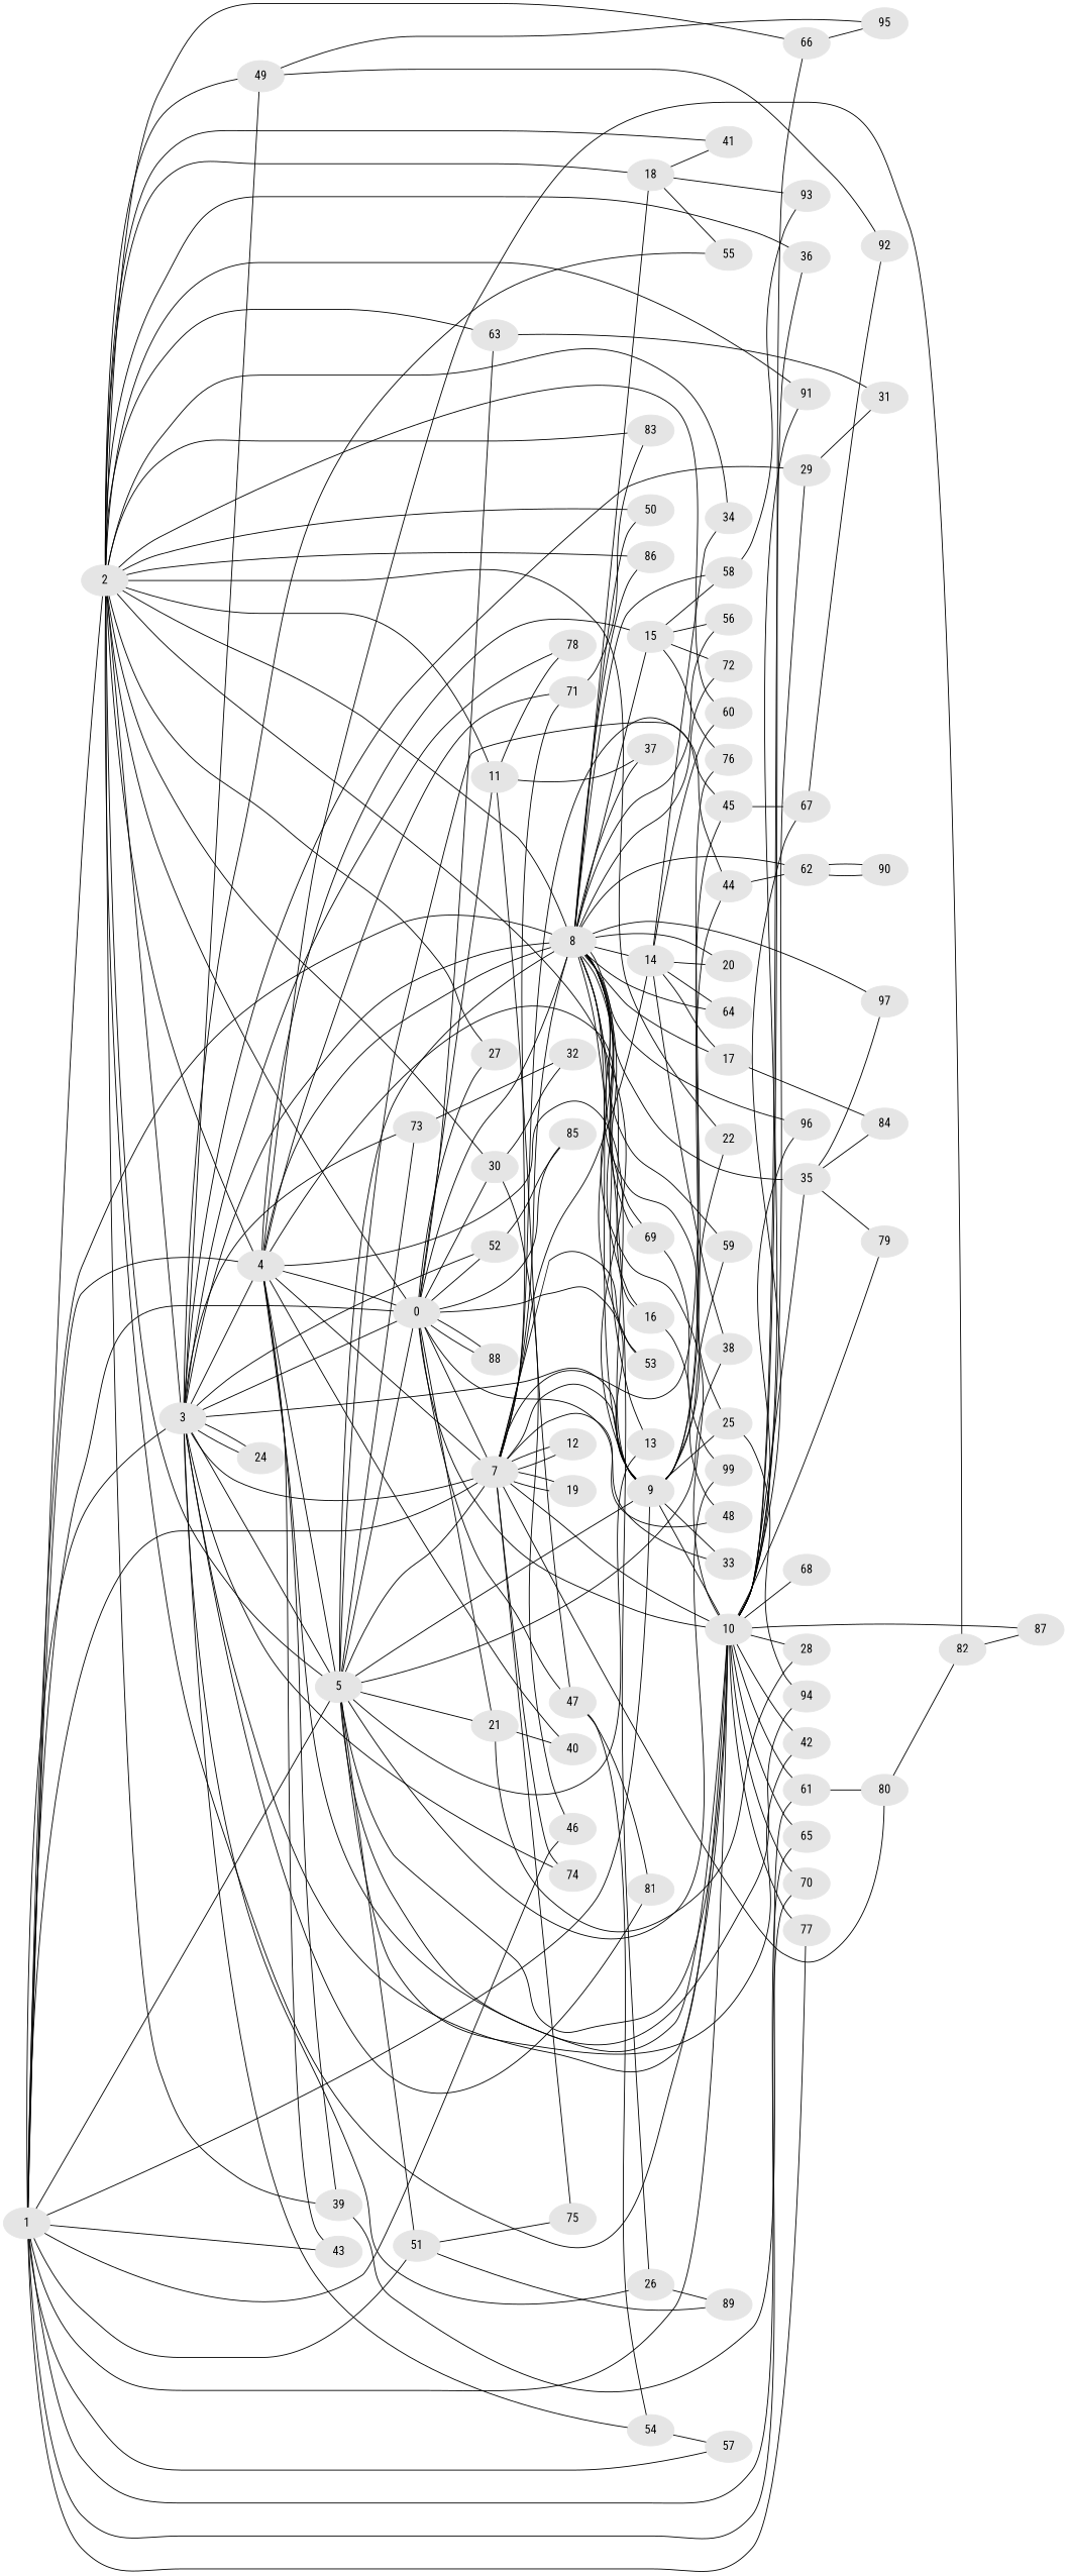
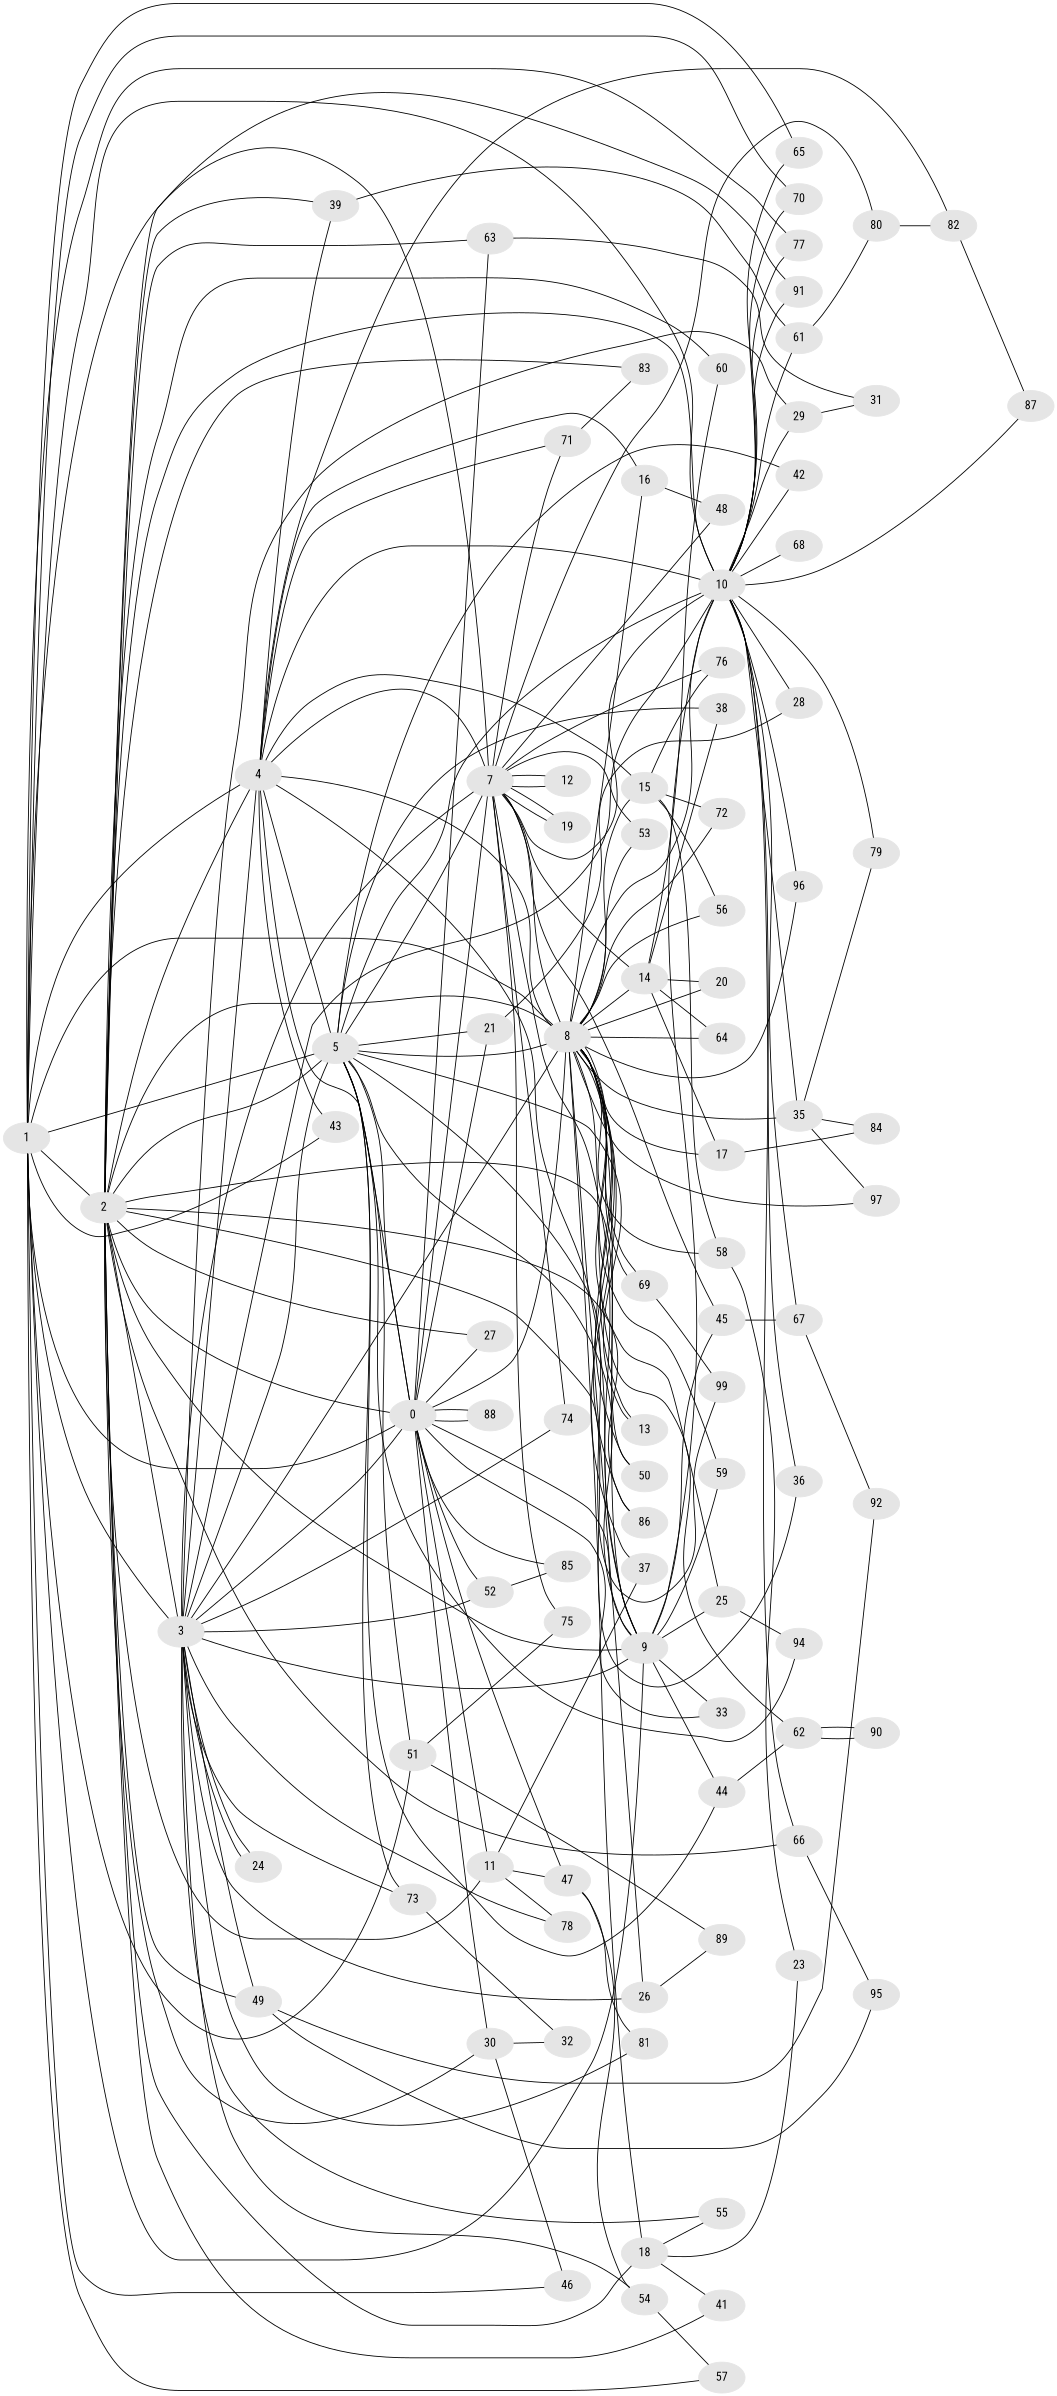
  graph {
    fontname="Roboto Condensed"
    rankdir=LR
    node [color=gray90 fontname="Roboto Condensed" style=filled]
    edge [fontname="Roboto Condensed"]
    1
    2
    3
    4
    5
    n6 [label=0]
    7
    8
    9
    10
    43
    46
    51
    57
    65
    70
    77
    11
    18
-   22
    27
    30
-   34
    36
    39
    41
    49
    50
    60
    63
    66
    83
    86
    91
    24
    26
    29
    52
    54
    55
    73
    74
    78
    81
    15
    16
-   40
    71
    82
    13
    21
    38
    42
    44
    94
    99
    33
    47
    85
    88
    12
    14
    19
    45
    48
    53
    75
    76
    80
    17
    20
    25
    35
    37
    56
    58
    59
    62
    64
    69
    72
    96
    97
    28
    61
    67
    68
    79
    87
    89
-   93
+   93 [label=23]
    32
    92
    95
    31
    84
    90
    1 -- 2
    1 -- 3
    1 -- 4
    1 -- 5
    1 -- n6
    1 -- 7
    1 -- 8
    1 -- 9
    1 -- 10
    1 -- 43
    1 -- 46
    1 -- 51
    1 -- 57
    1 -- 65
    1 -- 70
    1 -- 77
    2 -- 3
    2 -- 4
    2 -- 5
    2 -- n6
    2 -- 8
    2 -- 9
    2 -- 10
    2 -- 11
    2 -- 18
-   2 -- 22
    2 -- 27
    2 -- 30
-   2 -- 34
    2 -- 36
    2 -- 39
    2 -- 41
    2 -- 49
    2 -- 50
    2 -- 60
    2 -- 63
    2 -- 66
    2 -- 83
    2 -- 86
    2 -- 91
    3 -- 4
    3 -- 5
    3 -- n6
    3 -- 7
    3 -- 8
    3 -- 9
    3 -- 10
    3 -- 49
    3 -- 24
    3 -- 24
    3 -- 26
    3 -- 29
    3 -- 52
    3 -- 54
    3 -- 55
    3 -- 73
    3 -- 74
    3 -- 78
    3 -- 81
    4 -- 5
    4 -- n6
    4 -- 7
    4 -- 8
    4 -- 9
    4 -- 10
    4 -- 43
    4 -- 39
    4 -- 15
    4 -- 16
-   4 -- 40
    4 -- 71
    4 -- 82
    5 -- n6
    5 -- 7
    5 -- 8
    5 -- 9
    5 -- 10
    5 -- 51
    5 -- 73
    5 -- 13
    5 -- 21
    5 -- 38
    5 -- 42
    5 -- 44
    5 -- 94
    5 -- 99
    n6 -- 7
    n6 -- 8
    n6 -- 9
-   n6 -- 10
    n6 -- 11
    n6 -- 27
    n6 -- 30
    n6 -- 63
    n6 -- 52
    n6 -- 21
    n6 -- 33
    n6 -- 47
    n6 -- 85
    n6 -- 88
    n6 -- 88
    7 -- 8
    7 -- 9
    7 -- 10
    7 -- 74
    7 -- 71
    7 -- 12
    7 -- 12
    7 -- 14
    7 -- 19
    7 -- 19
    7 -- 45
    7 -- 48
    7 -- 53
    7 -- 75
    7 -- 76
    7 -- 80
    8 -- 9
    8 -- 10
    8 -- 18
    8 -- 50
    8 -- 86
    8 -- 26
    8 -- 15
    8 -- 16
    8 -- 13
    8 -- 14
    8 -- 53
    8 -- 17
    8 -- 20
    8 -- 25
    8 -- 35
    8 -- 37
    8 -- 56
    8 -- 58
    8 -- 59
    8 -- 62
    8 -- 64
    8 -- 69
    8 -- 69
    8 -- 72
    8 -- 96
    8 -- 97
    9 -- 10
-   9 -- 22
    9 -- 44
    9 -- 33
    9 -- 45
    9 -- 25
    9 -- 59
    10 -- 65
    10 -- 70
    10 -- 77
    10 -- 36
    10 -- 66
    10 -- 91
    10 -- 29
    10 -- 42
    10 -- 35
    10 -- 96
    10 -- 28
    10 -- 61
    10 -- 67
    10 -- 68
    10 -- 79
    10 -- 87
    51 -- 75
    51 -- 89
    11 -- 78
    11 -- 47
    11 -- 37
    18 -- 41
    18 -- 55
    18 -- 93
    30 -- 46
    30 -- 32
    39 -- 61
    49 -- 92
    49 -- 95
    63 -- 31
    66 -- 95
    26 -- 89
    29 -- 31
    52 -- 85
    54 -- 57
    73 -- 32
    15 -- 76
    15 -- 56
    15 -- 58
    15 -- 72
    16 -- 48
    71 -- 83
    82 -- 87
-   21 -- 40
    21 -- 28
    44 -- 62
    47 -- 54
    47 -- 81
-   14 -- 34
    14 -- 60
    14 -- 38
    14 -- 17
    14 -- 20
    14 -- 64
    45 -- 67
    80 -- 82
    17 -- 84
    25 -- 94
    35 -- 97
    35 -- 79
    35 -- 84
    58 -- 93
    62 -- 90
    62 -- 90
    69 -- 99
    61 -- 80
    67 -- 92
  }
